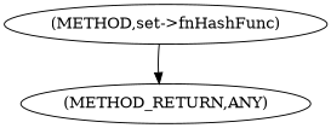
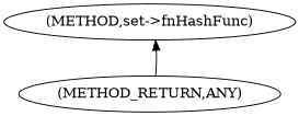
  digraph {
    fontname="DejaVu Serif"
    node [fontname="DejaVu Serif"]
    n1 [label=<(METHOD,set-&gt;fnHashFunc)>]
    n2 [label=<(METHOD_RETURN,ANY)>]
-   n1 -> n2 [fontname="DejaVu Serif"]
+   n2 -> n1 [fontname="DejaVu Serif"]
  }
